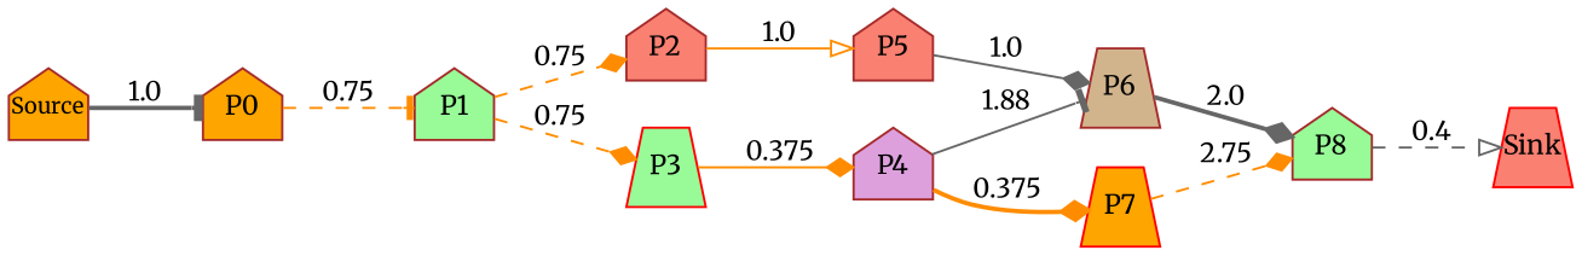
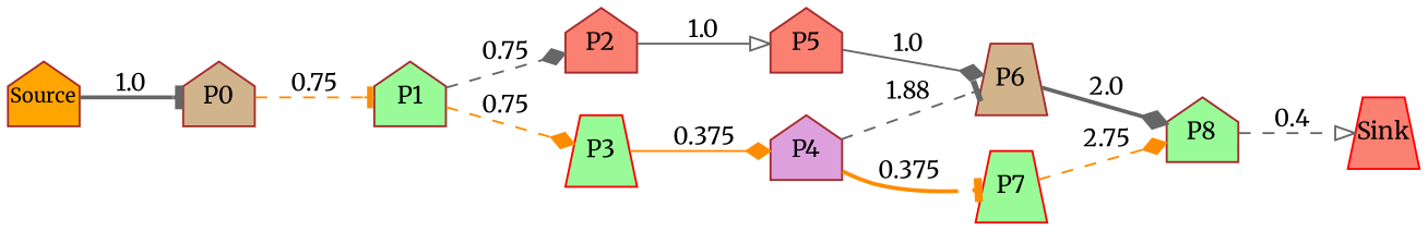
  digraph {
    fontname=Merriweather
    rankdir=LR
    splines=true
    node [color=brown fillcolor=palegreen fixedsize=true fontcolor=black fontname=Merriweather fontsize=12 margin=0 shape=house style=filled]
    edge [arrowhead=diamond color=gray40 fontcolor=black fontname=Merriweather fontsize=12 margin=0 style=dashed]
    n1 [fillcolor=orange fontsize=10 label=Source width=0.5]
-   n2 [fillcolor=orange label=P0 width=0.5]
+   n2 [fillcolor=tan label=P0 width=0.5]
    n3 [label=P1 width=0.5]
    n4 [fillcolor=salmon label=P2 width=0.5]
    n5 [color=red label=P3 shape=trapezium width=0.5]
    n6 [fillcolor=plum label=P4 width=0.5]
    n7 [fillcolor=salmon label=P5 width=0.5]
    n8 [fillcolor=tan label=P6 shape=trapezium width=0.5]
-   n9 [color=red fillcolor=orange label=P7 shape=trapezium width=0.5]
+   n9 [color=red label=P7 shape=trapezium width=0.5]
    n10 [label=P8 width=0.5]
    n11 [color=red fillcolor=salmon label=Sink shape=trapezium width=0.5]
    subgraph sub_1 {
      rank=same
      n1
    }
    subgraph sub_2 {
      rank=same
      n2
    }
    subgraph sub_3 {
      rank=same
      n3
    }
    subgraph sub_4 {
      rank=same
      n4
      n5
    }
    subgraph sub_5 {
      rank=same
      n6
      n7
    }
    subgraph sub_6 {
      rank=same
      n8
      n9
    }
    subgraph sub_7 {
      rank=same
      n10
    }
    subgraph sub_8 {
      rank=same
      n11
    }
    n1 -> n2 [arrowhead=tee label=1.0 style=bold]
    n2 -> n3 [arrowhead=tee color=darkorange label=0.75]
-   n3 -> n4 [color=darkorange label=0.75]
+   n3 -> n4 [label=0.75]
    n3 -> n5 [color=darkorange label=0.75]
-   n4 -> n7 [arrowhead=onormal color=darkorange label=1.0 style=solid]
+   n4 -> n7 [arrowhead=onormal label=1.0 style=solid]
    n5 -> n6 [color=darkorange label=0.375 style=solid]
-   n6 -> n8 [arrowhead=tee label=1.88 style=solid]
-   n6 -> n9 [color=darkorange label=0.375 style=bold]
+   n6 -> n8 [arrowhead=tee label=1.88]
+   n6 -> n9 [arrowhead=tee color=darkorange label=0.375 style=bold]
    n7 -> n8 [label=1.0 style=solid]
    n8 -> n10 [label=2.0 style=bold]
    n9 -> n10 [color=darkorange label=2.75]
    n10 -> n11 [arrowhead=onormal label=0.4]
  }
